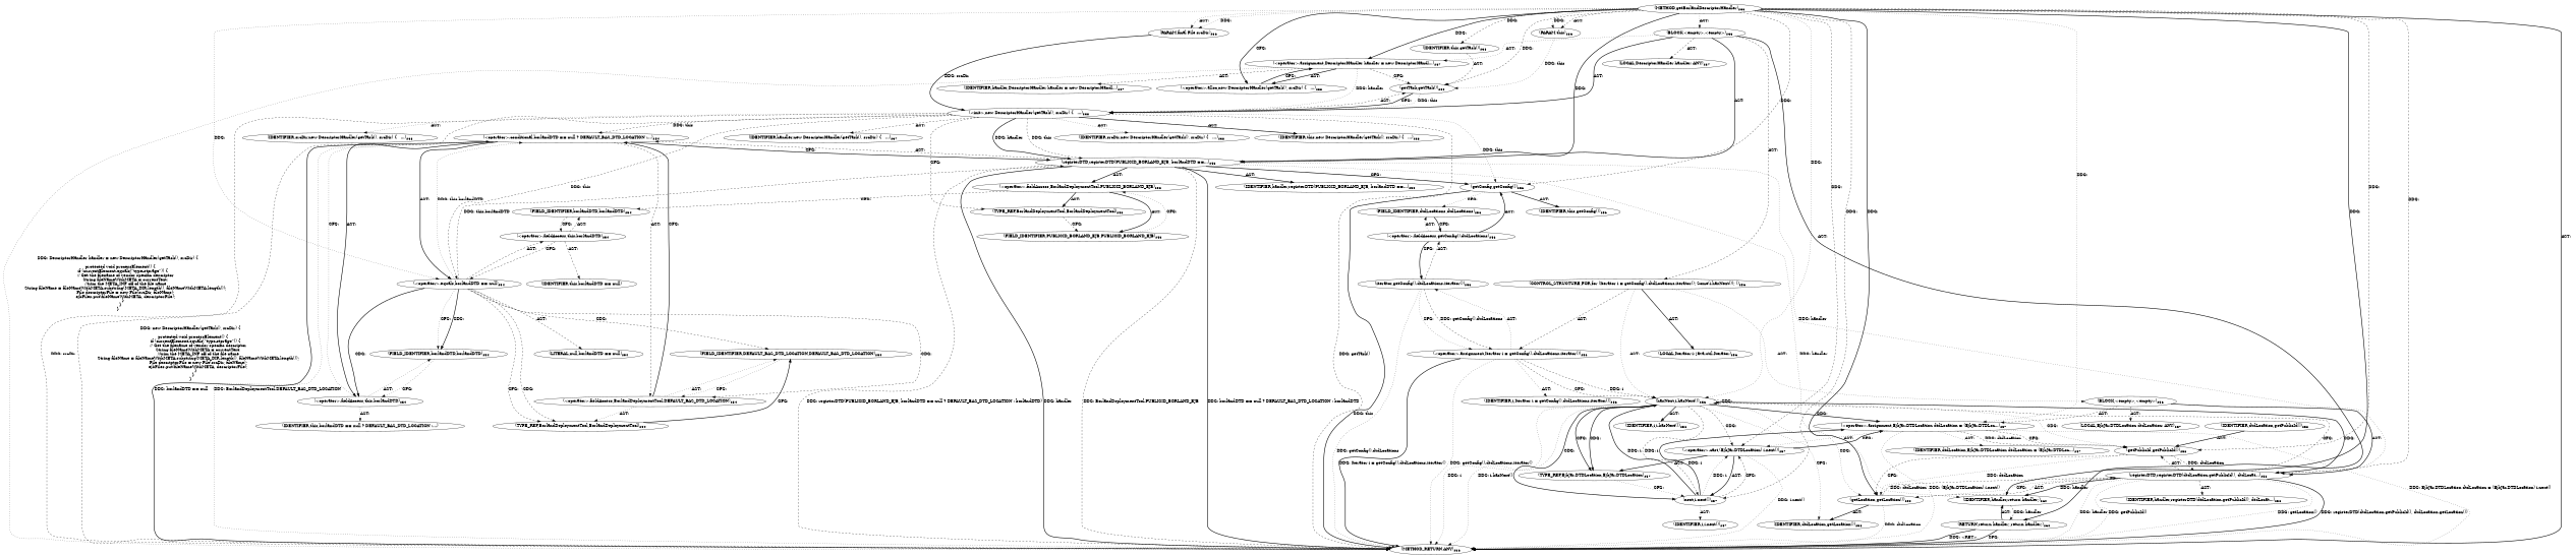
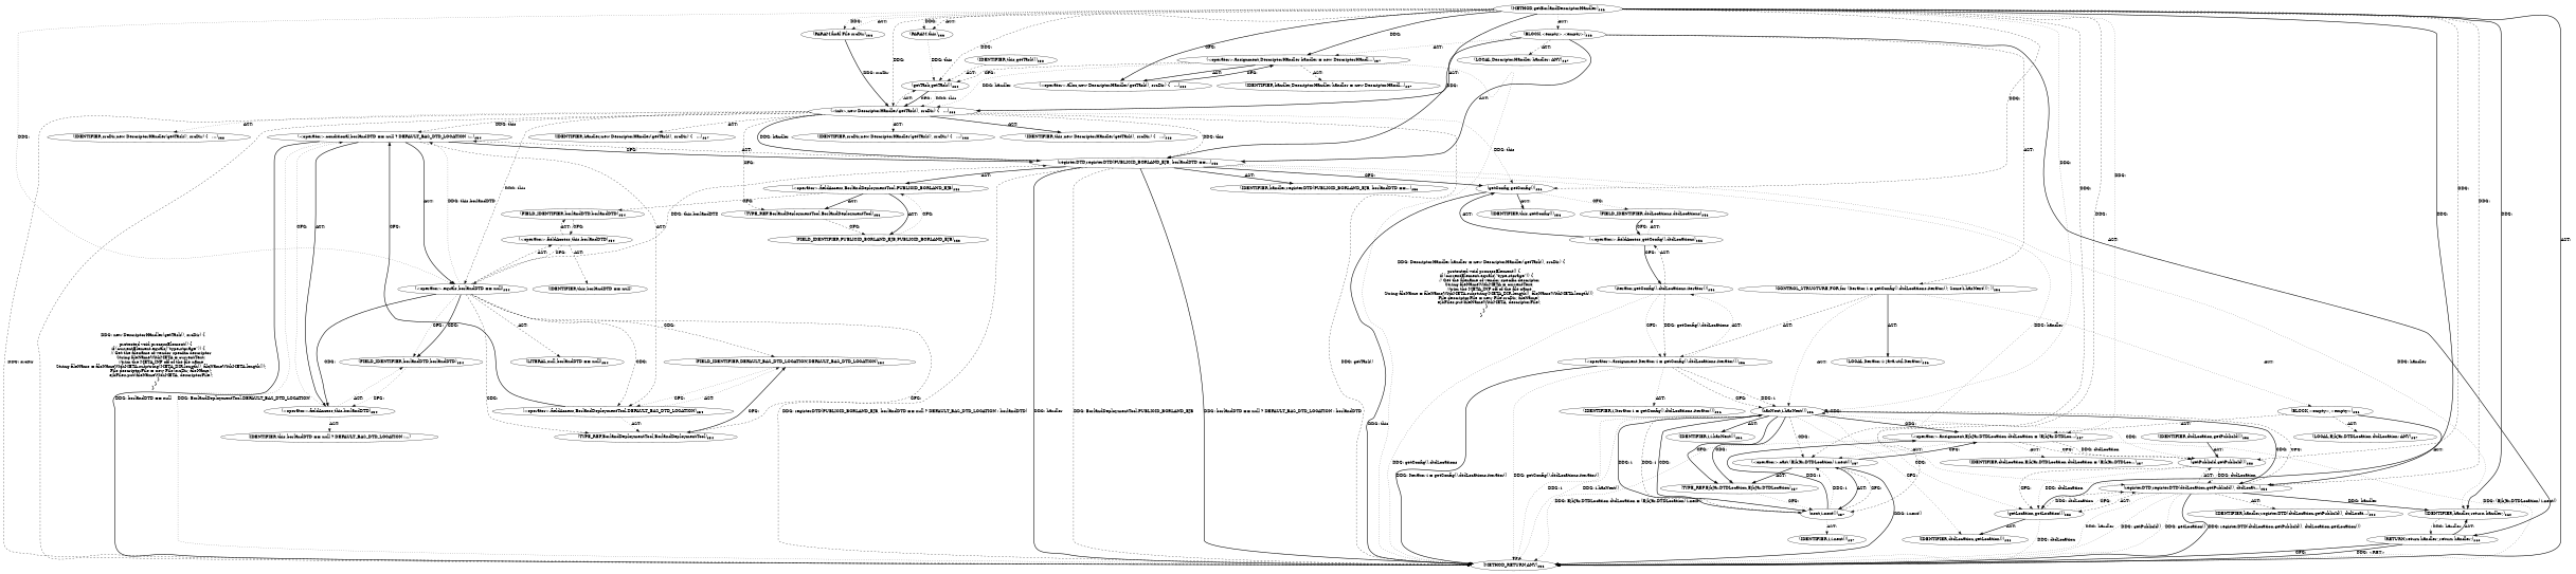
  digraph {
    edge [style=dashed]
    n1 [label=<(METHOD,getBorlandDescriptorHandler)<SUB>236</SUB>>]
    n2 [label=<(PARAM,this)<SUB>236</SUB>>]
    n3 [label=<(PARAM,final File srcDir)<SUB>236</SUB>>]
    n4 [label=<(BLOCK,&lt;empty&gt;,&lt;empty&gt;)<SUB>236</SUB>>]
    n5 [label=<(&lt;operator&gt;.assignment,DescriptorHandler handler = new DescriptorHandl...)<SUB>237</SUB>>]
    n6 [label=<(&lt;operator&gt;.alloc,new DescriptorHandler(getTask(), srcDir) {   ...)<SUB>238</SUB>>]
    n7 [label=<(&lt;init&gt;,new DescriptorHandler(getTask(), srcDir) {   ...)<SUB>238</SUB>>]
    n8 [label=<(getTask,getTask())<SUB>238</SUB>>]
    n9 [label=<(registerDTD,registerDTD(PUBLICID_BORLAND_EJB, borlandDTD ==...)<SUB>253</SUB>>]
    n10 [label=<(&lt;operator&gt;.equals,borlandDTD == null)<SUB>254</SUB>>]
    n11 [label=<(getConfig,getConfig())<SUB>256</SUB>>]
    n12 [label=<(hasNext,i.hasNext())<SUB>256</SUB>>]
    n13 [label=<(&lt;operator&gt;.assignment,EjbJar.DTDLocation dtdLocation = (EjbJar.DTDLoc...)<SUB>257</SUB>>]
    n14 [label=<(&lt;operator&gt;.cast,(EjbJar.DTDLocation) i.next())<SUB>257</SUB>>]
    n15 [label=<(next,i.next())<SUB>257</SUB>>]
    n16 [label=<(registerDTD,registerDTD(dtdLocation.getPublicId(), dtdLocat...)<SUB>258</SUB>>]
    n17 [label=<(getPublicId,getPublicId())<SUB>258</SUB>>]
    n18 [label=<(getLocation,getLocation())<SUB>258</SUB>>]
    n19 [label=<(IDENTIFIER,handler,return handler;)<SUB>260</SUB>>]
    n20 [label=<(METHOD_RETURN,ANY)<SUB>236</SUB>>]
    n21 [label=<(LOCAL,DescriptorHandler handler: ANY)<SUB>237</SUB>>]
    n22 [label=<(CONTROL_STRUCTURE,FOR,for (Iterator i = getConfig().dtdLocations.iterator(); Some(i.hasNext()); ))<SUB>256</SUB>>]
    n23 [label=<(RETURN,return handler;,return handler;)<SUB>260</SUB>>]
    n24 [label=<(IDENTIFIER,handler,DescriptorHandler handler = new DescriptorHandl...)<SUB>237</SUB>>]
    n25 [label=<(IDENTIFIER,handler,new DescriptorHandler(getTask(), srcDir) {   ...)<SUB>237</SUB>>]
    n26 [label=<(IDENTIFIER,srcDir,new DescriptorHandler(getTask(), srcDir) {   ...)<SUB>238</SUB>>]
    n27 [label=<(IDENTIFIER,this,new DescriptorHandler(getTask(), srcDir) {   ...)<SUB>238</SUB>>]
    n28 [label=<(IDENTIFIER,srcDir,new DescriptorHandler(getTask(), srcDir) {   ...)<SUB>238</SUB>>]
    n29 [label=<(TYPE_REF,BorlandDeploymentTool,BorlandDeploymentTool)<SUB>253</SUB>>]
    n30 [label=<(&lt;operator&gt;.conditional,borlandDTD == null ? DEFAULT_BAS_DTD_LOCATION :...)<SUB>254</SUB>>]
    n31 [label=<(IDENTIFIER,handler,registerDTD(PUBLICID_BORLAND_EJB, borlandDTD ==...)<SUB>253</SUB>>]
    n32 [label=<(&lt;operator&gt;.fieldAccess,BorlandDeploymentTool.PUBLICID_BORLAND_EJB)<SUB>253</SUB>>]
    n33 [label=<(&lt;operator&gt;.fieldAccess,BorlandDeploymentTool.DEFAULT_BAS_DTD_LOCATION)<SUB>254</SUB>>]
    n34 [label=<(&lt;operator&gt;.fieldAccess,this.borlandDTD)<SUB>254</SUB>>]
    n35 [label=<(&lt;operator&gt;.fieldAccess,this.borlandDTD)<SUB>254</SUB>>]
    n36 [label=<(LITERAL,null,borlandDTD == null)<SUB>254</SUB>>]
    n37 [label=<(TYPE_REF,BorlandDeploymentTool,BorlandDeploymentTool)<SUB>254</SUB>>]
    n38 [label=<(FIELD_IDENTIFIER,DEFAULT_BAS_DTD_LOCATION,DEFAULT_BAS_DTD_LOCATION)<SUB>254</SUB>>]
    n39 [label=<(FIELD_IDENTIFIER,borlandDTD,borlandDTD)<SUB>254</SUB>>]
    n40 [label=<(FIELD_IDENTIFIER,dtdLocations,dtdLocations)<SUB>256</SUB>>]
    n41 [label=<(IDENTIFIER,this,getConfig())<SUB>256</SUB>>]
    n42 [label=<(IDENTIFIER,i,i.hasNext())<SUB>256</SUB>>]
    n43 [label=<(TYPE_REF,EjbJar.DTDLocation,EjbJar.DTDLocation)<SUB>257</SUB>>]
    n44 [label=<(IDENTIFIER,dtdLocation,getLocation())<SUB>258</SUB>>]
    n45 [label=<(IDENTIFIER,dtdLocation,EjbJar.DTDLocation dtdLocation = (EjbJar.DTDLoc...)<SUB>257</SUB>>]
    n46 [label=<(IDENTIFIER,i,i.next())<SUB>257</SUB>>]
    n47 [label=<(IDENTIFIER,handler,registerDTD(dtdLocation.getPublicId(), dtdLocat...)<SUB>258</SUB>>]
    n48 [label=<(LOCAL,Iterator i: java.util.Iterator)<SUB>256</SUB>>]
    n49 [label=<(&lt;operator&gt;.assignment,Iterator i = getConfig().dtdLocations.iterator())<SUB>256</SUB>>]
    n50 [label=<(BLOCK,&lt;empty&gt;,&lt;empty&gt;)<SUB>256</SUB>>]
    n51 [label=<(FIELD_IDENTIFIER,PUBLICID_BORLAND_EJB,PUBLICID_BORLAND_EJB)<SUB>253</SUB>>]
    n52 [label=<(IDENTIFIER,this,getTask())<SUB>238</SUB>>]
    n53 [label=<(FIELD_IDENTIFIER,borlandDTD,borlandDTD)<SUB>254</SUB>>]
    n54 [label=<(IDENTIFIER,this,borlandDTD == null ? DEFAULT_BAS_DTD_LOCATION :...)>]
    n55 [label=<(IDENTIFIER,this,borlandDTD == null)>]
    n56 [label=<(IDENTIFIER,i,Iterator i = getConfig().dtdLocations.iterator())<SUB>256</SUB>>]
    n57 [label=<(iterator,getConfig().dtdLocations.iterator())<SUB>256</SUB>>]
    n58 [label=<(LOCAL,EjbJar.DTDLocation dtdLocation: ANY)<SUB>257</SUB>>]
    n59 [label=<(&lt;operator&gt;.fieldAccess,getConfig().dtdLocations)<SUB>256</SUB>>]
    n60 [label=<(IDENTIFIER,dtdLocation,getPublicId())<SUB>258</SUB>>]
    n1 -> n2 [label="AST: "]
    n1 -> n2 [label="DDG: " style=dotted]
    n1 -> n3 [label="AST: " style=dotted]
    n1 -> n3 [label="DDG: " style=dotted]
    n1 -> n4 [label="AST: " style=dotted]
    n1 -> n5 [label="DDG: " style=bold]
    n1 -> n6 [label="CFG: " style=bold]
-   n1 -> n52 [label="DDG: "]
+   n1 -> n7 [label="DDG: "]
    n1 -> n8 [label="DDG: "]
    n1 -> n9 [label="DDG: " style=bold]
    n1 -> n10 [label="DDG: " style=dotted]
    n1 -> n11 [label="DDG: "]
    n1 -> n12 [label="DDG: " style=dotted]
    n1 -> n13 [label="DDG: " style=dotted]
    n1 -> n14 [label="DDG: "]
    n1 -> n15 [label="DDG: "]
    n1 -> n16 [label="DDG: "]
    n1 -> n17 [label="DDG: "]
    n1 -> n18 [label="DDG: " style=bold]
    n1 -> n19 [label="DDG: " style=bold]
    n1 -> n20 [label="AST: " style=bold]
    n2 -> n8 [label="DDG: this" style=dotted]
    n3 -> n7 [label="DDG: srcDir" style=bold]
    n4 -> n5 [label="AST: " style=dotted]
    n4 -> n7 [label="AST: " style=bold]
    n4 -> n9 [label="AST: " style=bold]
    n4 -> n21 [label="AST: "]
    n4 -> n22 [label="AST: "]
    n4 -> n23 [label="AST: " style=bold]
    n5 -> n6 [label="AST: " style=bold]
    n5 -> n7 [label="DDG: handler" style=dotted]
    n5 -> n8 [label="CFG: "]
    n5 -> n20 [label="DDG: DescriptorHandler handler = new DescriptorHandler(getTask(), srcDir) {\n\n    protected void processElement() {\n        if (currentElement.equals(&quot;type-storage&quot;)) {\n            // Get the filename of vendor specific descriptor\n            String fileNameWithMETA = currentText;\n            //trim the META_INF\ off of the file name\n            String fileName = fileNameWithMETA.substring(META_DIR.length(), fileNameWithMETA.length());\n            File descriptorFile = new File(srcDir, fileName);\n            ejbFiles.put(fileNameWithMETA, descriptorFile);\n        }\n    }\n}" style=dotted]
    n5 -> n24 [label="AST: "]
    n6 -> n5 [label="CFG: " style=bold]
    n7 -> n8 [label="AST: "]
    n7 -> n9 [label="DDG: handler" style=bold]
    n7 -> n9 [label="DDG: this"]
    n7 -> n10 [label="DDG: this"]
    n7 -> n11 [label="DDG: this" style=dotted]
    n7 -> n20 [label="DDG: getTask()"]
    n7 -> n20 [label="DDG: srcDir"]
    n7 -> n20 [label="DDG: new DescriptorHandler(getTask(), srcDir) {\n\n    protected void processElement() {\n        if (currentElement.equals(&quot;type-storage&quot;)) {\n            // Get the filename of vendor specific descriptor\n            String fileNameWithMETA = currentText;\n            //trim the META_INF\ off of the file name\n            String fileName = fileNameWithMETA.substring(META_DIR.length(), fileNameWithMETA.length());\n            File descriptorFile = new File(srcDir, fileName);\n            ejbFiles.put(fileNameWithMETA, descriptorFile);\n        }\n    }\n}"]
    n7 -> n25 [label="AST: "]
    n7 -> n26 [label="AST: " style=dotted]
    n7 -> n27 [label="AST: " style=bold]
    n7 -> n28 [label="AST: " style=dotted]
    n7 -> n29 [label="CFG: "]
    n7 -> n30 [label="DDG: this"]
    n8 -> n7 [label="CFG: " style=bold]
    n8 -> n7 [label="DDG: this" style=dotted]
    n9 -> n11 [label="CFG: " style=bold]
    n9 -> n16 [label="DDG: handler" style=dotted]
    n9 -> n19 [label="DDG: handler" style=dotted]
    n9 -> n20 [label="DDG: handler" style=bold]
    n9 -> n20 [label="DDG: BorlandDeploymentTool.PUBLICID_BORLAND_EJB"]
    n9 -> n20 [label="DDG: borlandDTD == null ? DEFAULT_BAS_DTD_LOCATION : borlandDTD" style=bold]
    n9 -> n20 [label="DDG: registerDTD(PUBLICID_BORLAND_EJB, borlandDTD == null ? DEFAULT_BAS_DTD_LOCATION : borlandDTD)"]
    n9 -> n30 [label="AST: "]
    n9 -> n31 [label="AST: " style=bold]
    n9 -> n32 [label="AST: " style=bold]
    n10 -> n9 [label="DDG: this.borlandDTD"]
    n10 -> n30 [label="DDG: this.borlandDTD" style=dotted]
    n10 -> n33 [label="CDG: "]
    n10 -> n34 [label="CDG: " style=bold]
    n10 -> n35 [label="AST: "]
    n10 -> n36 [label="AST: "]
    n10 -> n37 [label="CFG: "]
    n10 -> n37 [label="CDG: "]
    n10 -> n38 [label="CDG: "]
    n10 -> n39 [label="CFG: " style=dotted]
    n10 -> n39 [label="CDG: " style=bold]
    n11 -> n20 [label="DDG: this" style=bold]
    n11 -> n40 [label="CFG: " style=dotted]
    n11 -> n41 [label="AST: " style=bold]
    n12 -> n12 [label="CDG: "]
    n12 -> n13 [label="CDG: " style=bold]
    n12 -> n14 [label="CDG: "]
    n12 -> n15 [label="DDG: i"]
    n12 -> n15 [label="CDG: " style=bold]
    n12 -> n16 [label="CDG: " style=bold]
    n12 -> n17 [label="CDG: " style=dotted]
    n12 -> n18 [label="CDG: " style=dotted]
    n12 -> n20 [label="DDG: i" style=dotted]
    n12 -> n20 [label="DDG: i.hasNext()" style=dotted]
    n12 -> n42 [label="AST: " style=bold]
    n12 -> n43 [label="CFG: " style=bold]
    n12 -> n43 [label="CDG: " style=bold]
    n12 -> n44 [label="CFG: " style=dotted]
    n13 -> n14 [label="AST: " style=dotted]
    n13 -> n17 [label="CFG: "]
    n13 -> n17 [label="DDG: dtdLocation"]
    n13 -> n20 [label="DDG: (EjbJar.DTDLocation) i.next()" style=dotted]
    n13 -> n20 [label="DDG: EjbJar.DTDLocation dtdLocation = (EjbJar.DTDLocation) i.next()" style=dotted]
    n13 -> n45 [label="AST: " style=dotted]
    n14 -> n13 [label="CFG: " style=bold]
    n14 -> n15 [label="AST: " style=bold]
-   n14 -> n20 [label="DDG: i.next()" style=dotted]
+   n14 -> n20 [label="DDG: i.next()" style=bold]
    n14 -> n43 [label="AST: " style=bold]
    n15 -> n12 [label="DDG: i" style=bold]
    n15 -> n13 [label="DDG: i" style=bold]
    n15 -> n14 [label="CFG: "]
    n15 -> n14 [label="DDG: i" style=dotted]
    n15 -> n46 [label="AST: " style=dotted]
    n16 -> n12 [label="CFG: "]
    n16 -> n17 [label="AST: "]
    n16 -> n18 [label="AST: "]
    n16 -> n19 [label="DDG: handler" style=bold]
    n16 -> n20 [label="DDG: handler" style=dotted]
    n16 -> n20 [label="DDG: getPublicId()" style=dotted]
    n16 -> n20 [label="DDG: getLocation()" style=dotted]
    n16 -> n20 [label="DDG: registerDTD(dtdLocation.getPublicId(), dtdLocation.getLocation())" style=bold]
    n16 -> n47 [label="AST: "]
    n17 -> n16 [label="DDG: dtdLocation"]
    n17 -> n18 [label="CFG: "]
    n17 -> n18 [label="DDG: dtdLocation" style=dotted]
    n18 -> n16 [label="CFG: " style=dotted]
    n18 -> n16 [label="DDG: dtdLocation"]
    n18 -> n20 [label="DDG: dtdLocation" style=dotted]
    n18 -> n44 [label="AST: " style=bold]
    n19 -> n23 [label="DDG: handler"]
    n22 -> n12 [label="AST: " style=dotted]
    n22 -> n48 [label="AST: " style=bold]
    n22 -> n49 [label="AST: "]
    n22 -> n50 [label="AST: " style=dotted]
    n23 -> n19 [label="AST: " style=bold]
    n23 -> n20 [label="CFG: " style=bold]
    n23 -> n20 [label="DDG: &lt;RET&gt;" style=bold]
    n29 -> n51 [label="CFG: "]
    n30 -> n9 [label="CFG: " style=bold]
    n30 -> n10 [label="AST: " style=bold]
    n30 -> n20 [label="DDG: borlandDTD == null" style=bold]
    n30 -> n20 [label="DDG: BorlandDeploymentTool.DEFAULT_BAS_DTD_LOCATION" style=dotted]
    n30 -> n33 [label="AST: "]
    n30 -> n34 [label="AST: " style=bold]
    n32 -> n29 [label="AST: " style=bold]
    n32 -> n51 [label="AST: " style=bold]
    n32 -> n53 [label="CFG: "]
    n33 -> n30 [label="CFG: " style=bold]
    n33 -> n37 [label="AST: " style=dotted]
    n33 -> n38 [label="AST: " style=dotted]
    n34 -> n30 [label="CFG: " style=dotted]
    n34 -> n39 [label="AST: " style=dotted]
    n34 -> n54 [label="AST: " style=dotted]
    n35 -> n10 [label="CFG: "]
    n35 -> n53 [label="AST: "]
    n35 -> n55 [label="AST: "]
    n37 -> n38 [label="CFG: " style=bold]
    n38 -> n33 [label="CFG: " style=dotted]
    n39 -> n34 [label="CFG: " style=dotted]
    n40 -> n59 [label="CFG: " style=bold]
    n43 -> n15 [label="CFG: " style=dotted]
    n49 -> n12 [label="CFG: "]
    n49 -> n12 [label="DDG: i"]
    n49 -> n20 [label="DDG: getConfig().dtdLocations.iterator()" style=dotted]
    n49 -> n20 [label="DDG: Iterator i = getConfig().dtdLocations.iterator()" style=bold]
    n49 -> n56 [label="AST: " style=dotted]
    n49 -> n57 [label="AST: " style=dotted]
    n50 -> n13 [label="AST: "]
    n50 -> n16 [label="AST: " style=bold]
    n50 -> n58 [label="AST: "]
    n51 -> n32 [label="CFG: " style=dotted]
    n52 -> n8 [label="AST: "]
    n53 -> n35 [label="CFG: "]
    n57 -> n20 [label="DDG: getConfig().dtdLocations" style=dotted]
    n57 -> n49 [label="CFG: " style=dotted]
    n57 -> n49 [label="DDG: getConfig().dtdLocations"]
    n57 -> n59 [label="AST: "]
    n59 -> n11 [label="AST: " style=bold]
    n59 -> n40 [label="AST: " style=dotted]
    n59 -> n57 [label="CFG: " style=bold]
    n60 -> n17 [label="AST: " style=bold]
  }
